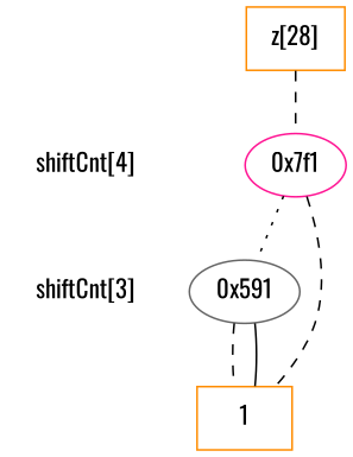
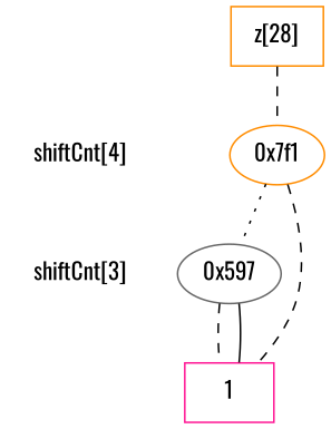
  digraph {
    fontname=Oswald
    node [fontname=Oswald shape=plaintext color=deeppink]
    edge [dir=none fontname=Oswald style=dashed]
    "CONST NODES" [style=invis color=""]
    " shiftCnt[4] " [color=darkorange]
    " shiftCnt[3] "
    "  z[28]  " [color=darkorange shape=box]
-   "0x7f1" [shape=""]
-   "0x597" [color=gray40 label="0x591" shape=""]
-   n7 [color=darkorange label=1 shape=box]
+   "0x7f1" [color=darkorange shape=""]
+   "0x597" [color=gray40 shape=""]
+   n7 [label=1 shape=box]
    subgraph sub_1 {
      "CONST NODES"
      " shiftCnt[4] "
      " shiftCnt[3] "
    }
    subgraph sub_2 {
      rank=same
      "  z[28]  "
    }
    subgraph sub_3 {
      rank=same
      " shiftCnt[4] "
      "0x7f1"
    }
    subgraph sub_4 {
      rank=same
      " shiftCnt[3] "
      "0x597"
    }
    subgraph sub_5 {
      rank=same
      "CONST NODES"
      subgraph sub_6 {
        rank=same
        n7
      }
    }
    " shiftCnt[4] " -> " shiftCnt[3] " [style=invis]
    " shiftCnt[3] " -> "CONST NODES" [style=invis]
    "  z[28]  " -> "0x7f1"
    "0x7f1" -> "0x597" [style=dotted]
    "0x7f1" -> n7
    "0x597" -> n7
    "0x597" -> n7 [style=solid]
  }
